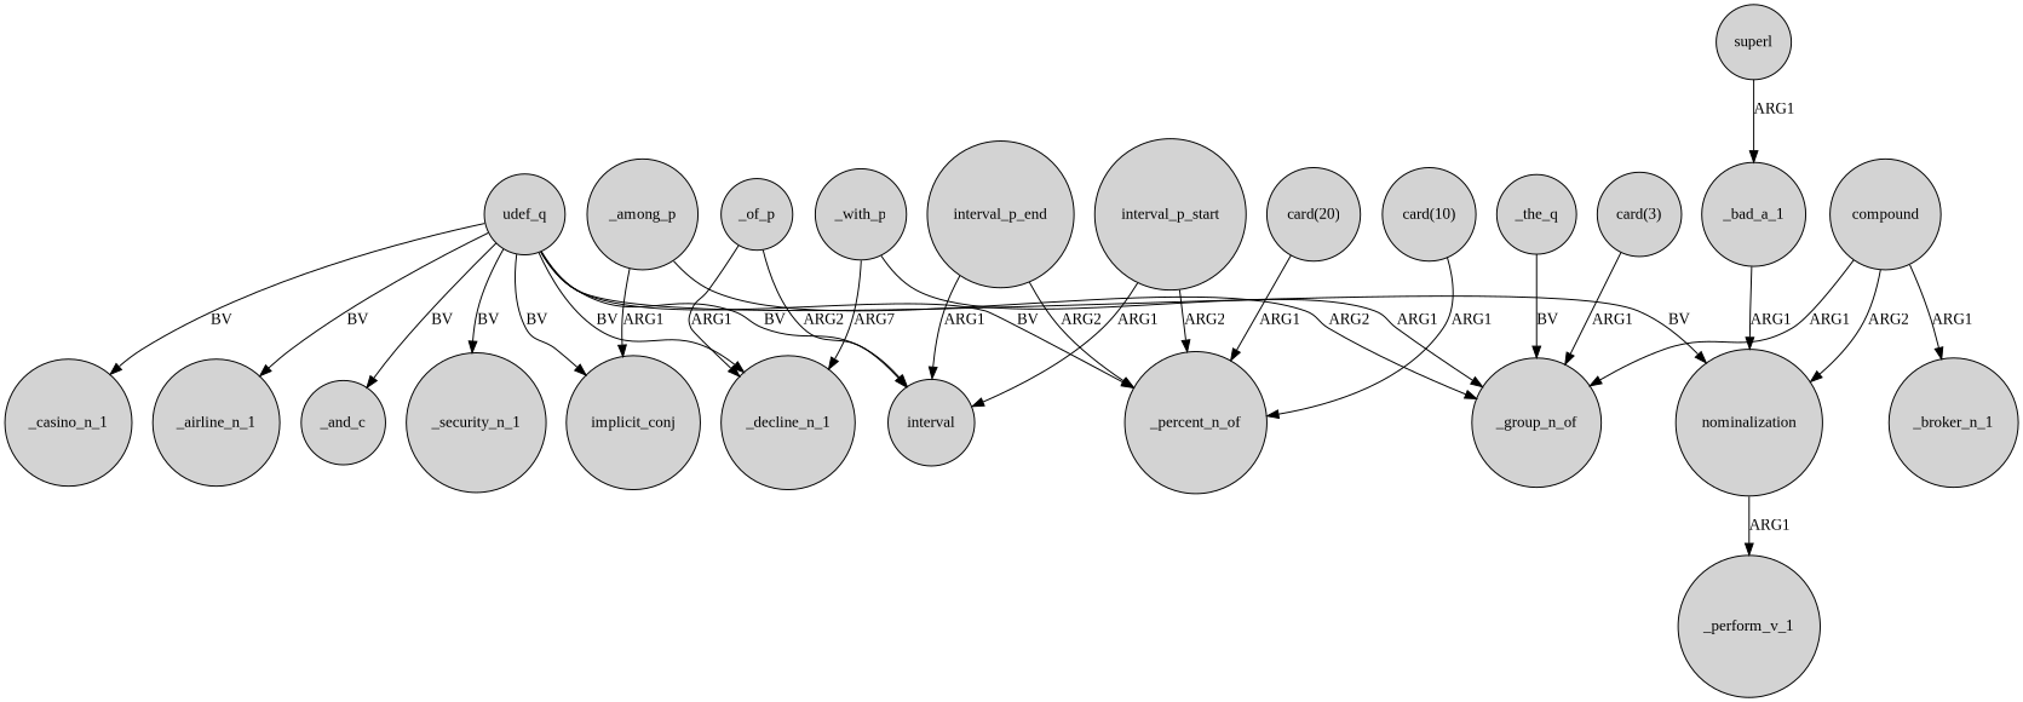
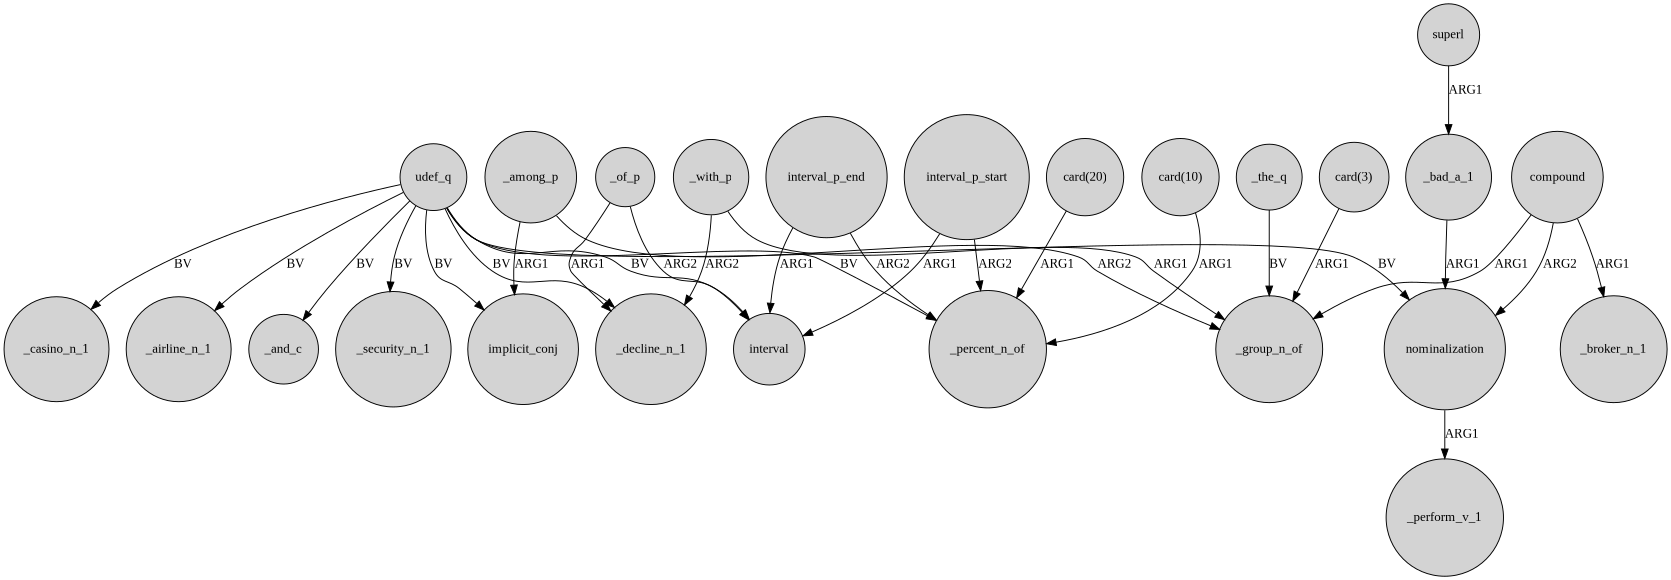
  digraph {
    fontname="Liberation Serif"
    node [fontname="Liberation Serif" shape=circle style=filled]
    edge [fontname="Liberation Serif"]
    "card(3)"
    _group_n_of
    _of_p
    _decline_n_1
    interval
    udef_q
    _casino_n_1
    _percent_n_of
    nominalization
    _airline_n_1
    _and_c
    _security_n_1
    implicit_conj
    _perform_v_1
    _among_p
    "card(20)"
    compound
    _broker_n_1
    interval_p_start
    _the_q
    "card(10)"
    _with_p
    interval_p_end
    _bad_a_1
    superl
    "card(3)" -> _group_n_of [label=ARG1]
    _of_p -> _decline_n_1 [label=ARG1]
    _of_p -> interval [label=ARG2]
    udef_q -> _decline_n_1 [label=BV]
    udef_q -> interval [label=BV]
    udef_q -> _casino_n_1 [label=BV]
    udef_q -> _percent_n_of [label=BV]
    udef_q -> nominalization [label=BV]
    udef_q -> _airline_n_1 [label=BV]
    udef_q -> _and_c [label=BV]
    udef_q -> _security_n_1 [label=BV]
    udef_q -> implicit_conj [label=BV]
    nominalization -> _perform_v_1 [label=ARG1]
    _among_p -> _group_n_of [label=ARG2]
    _among_p -> implicit_conj [label=ARG1]
    "card(20)" -> _percent_n_of [label=ARG1]
    compound -> _group_n_of [label=ARG1]
    compound -> nominalization [label=ARG2]
    compound -> _broker_n_1 [label=ARG1]
    interval_p_start -> interval [label=ARG1]
    interval_p_start -> _percent_n_of [label=ARG2]
    _the_q -> _group_n_of [label=BV]
    "card(10)" -> _percent_n_of [label=ARG1]
    _with_p -> _group_n_of [label=ARG1]
-   _with_p -> _decline_n_1 [label=ARG7]
+   _with_p -> _decline_n_1 [label=ARG2]
    interval_p_end -> interval [label=ARG1]
    interval_p_end -> _percent_n_of [label=ARG2]
    _bad_a_1 -> nominalization [label=ARG1]
    superl -> _bad_a_1 [label=ARG1]
  }
